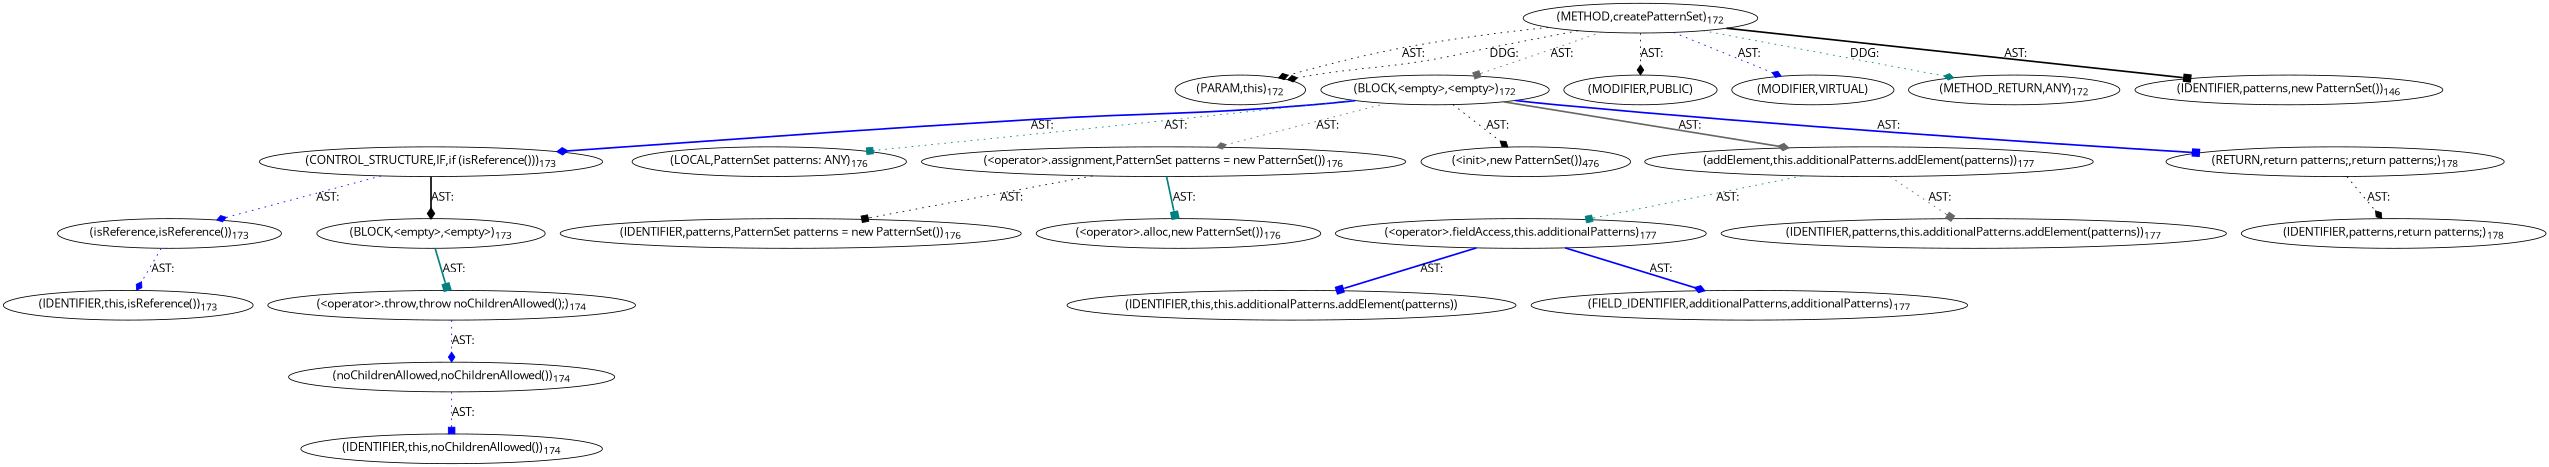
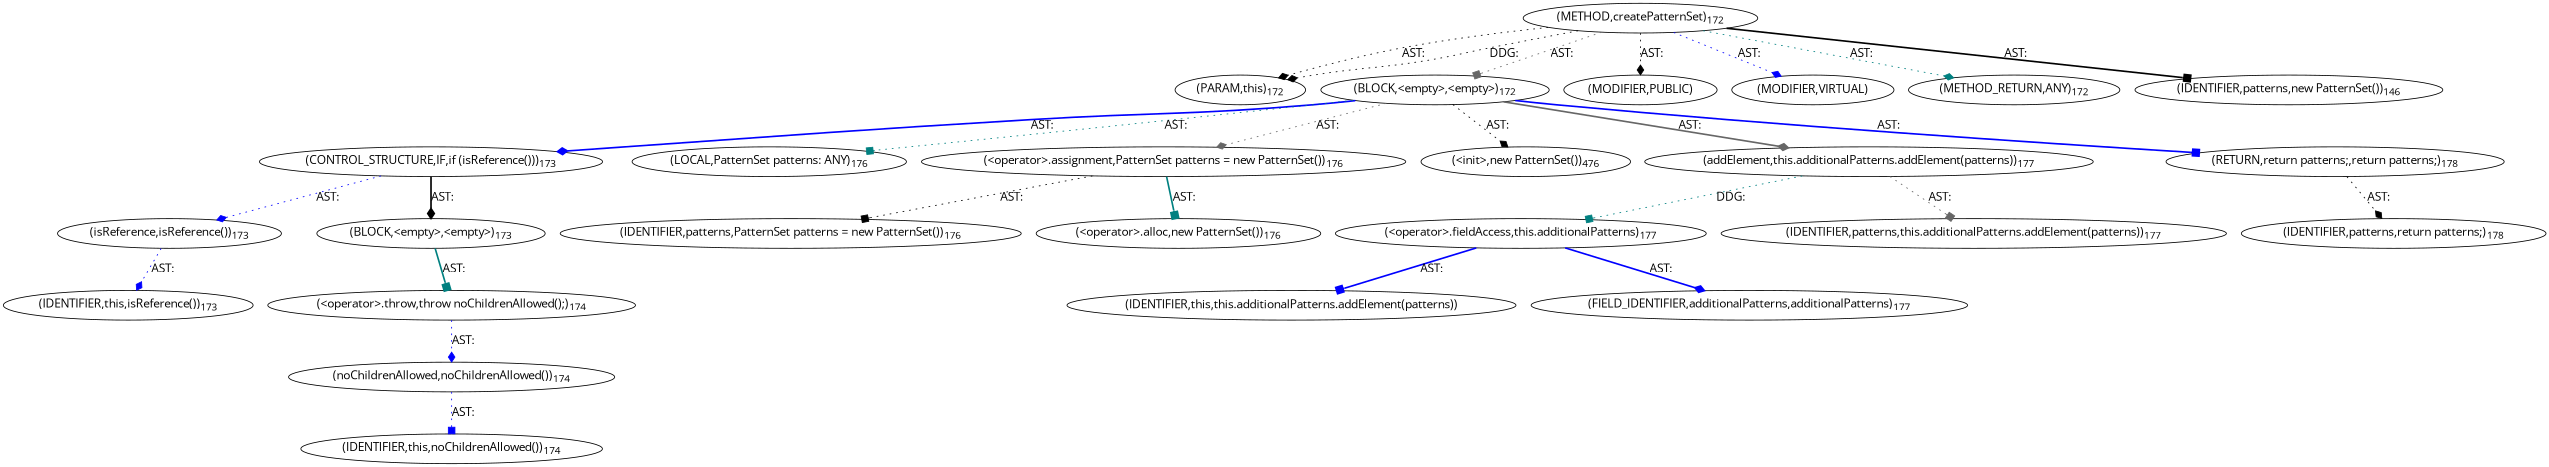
  digraph {
    fontname="Open Sans"
    node [fontname="Open Sans"]
    edge [arrowhead=diamond color=blue fontname="Open Sans" style=dotted]
    n1 [label=<(METHOD,createPatternSet)<SUB>172</SUB>>]
    n2 [label=<(PARAM,this)<SUB>172</SUB>>]
    n3 [label=<(BLOCK,&lt;empty&gt;,&lt;empty&gt;)<SUB>172</SUB>>]
    n4 [label=<(MODIFIER,PUBLIC)>]
    n5 [label=<(MODIFIER,VIRTUAL)>]
    n6 [label=<(METHOD_RETURN,ANY)<SUB>172</SUB>>]
    n7 [label=<(IDENTIFIER,patterns,new PatternSet())<SUB>146</SUB>>]
    n8 [label=<(CONTROL_STRUCTURE,IF,if (isReference()))<SUB>173</SUB>>]
    n9 [label=<(LOCAL,PatternSet patterns: ANY)<SUB>176</SUB>>]
    n10 [label=<(&lt;operator&gt;.assignment,PatternSet patterns = new PatternSet())<SUB>176</SUB>>]
    n11 [label=<(&lt;init&gt;,new PatternSet())<SUB>476</SUB>>]
    n12 [label=<(addElement,this.additionalPatterns.addElement(patterns))<SUB>177</SUB>>]
    n13 [label=<(RETURN,return patterns;,return patterns;)<SUB>178</SUB>>]
    n14 [label=<(isReference,isReference())<SUB>173</SUB>>]
    n15 [label=<(BLOCK,&lt;empty&gt;,&lt;empty&gt;)<SUB>173</SUB>>]
    n16 [label=<(IDENTIFIER,patterns,PatternSet patterns = new PatternSet())<SUB>176</SUB>>]
    n17 [label=<(&lt;operator&gt;.alloc,new PatternSet())<SUB>176</SUB>>]
    n18 [label=<(&lt;operator&gt;.fieldAccess,this.additionalPatterns)<SUB>177</SUB>>]
    n19 [label=<(IDENTIFIER,patterns,this.additionalPatterns.addElement(patterns))<SUB>177</SUB>>]
    n20 [label=<(IDENTIFIER,patterns,return patterns;)<SUB>178</SUB>>]
    n21 [label=<(IDENTIFIER,this,isReference())<SUB>173</SUB>>]
    n22 [label=<(&lt;operator&gt;.throw,throw noChildrenAllowed();)<SUB>174</SUB>>]
    n23 [label=<(noChildrenAllowed,noChildrenAllowed())<SUB>174</SUB>>]
    n24 [label=<(IDENTIFIER,this,noChildrenAllowed())<SUB>174</SUB>>]
    n25 [label=<(IDENTIFIER,this,this.additionalPatterns.addElement(patterns))>]
    n26 [label=<(FIELD_IDENTIFIER,additionalPatterns,additionalPatterns)<SUB>177</SUB>>]
    n1 -> n2 [color=black label="AST: "]
    n1 -> n2 [color=black label="DDG: "]
    n1 -> n3 [arrowhead=box color=gray40 label="AST: "]
    n1 -> n4 [color=black label="AST: "]
    n1 -> n5 [label="AST: "]
-   n1 -> n6 [color=teal label="DDG: "]
+   n1 -> n6 [color=teal label="AST: "]
    n1 -> n7 [arrowhead=box color=black label="AST: " style=bold]
    n3 -> n8 [label="AST: " style=bold]
    n3 -> n9 [arrowhead=box color=teal label="AST: "]
    n3 -> n10 [color=gray40 label="AST: "]
    n3 -> n11 [color=black label="AST: "]
    n3 -> n12 [color=gray40 label="AST: " style=bold]
    n3 -> n13 [arrowhead=box label="AST: " style=bold]
    n8 -> n14 [label="AST: "]
    n8 -> n15 [color=black label="AST: " style=bold]
    n10 -> n16 [arrowhead=box color=black label="AST: "]
    n10 -> n17 [arrowhead=box color=teal label="AST: " style=bold]
-   n12 -> n18 [arrowhead=box color=teal label="AST: "]
+   n12 -> n18 [arrowhead=box color=teal label="DDG: "]
    n12 -> n19 [arrowhead=box color=gray40 label="AST: "]
    n13 -> n20 [color=black label="AST: "]
    n14 -> n21 [label="AST: "]
    n15 -> n22 [arrowhead=box color=teal label="AST: " style=bold]
    n18 -> n25 [arrowhead=box label="AST: " style=bold]
    n18 -> n26 [label="AST: " style=bold]
    n22 -> n23 [label="AST: "]
    n23 -> n24 [arrowhead=box label="AST: "]
  }
